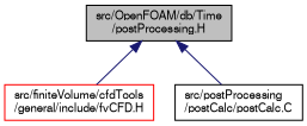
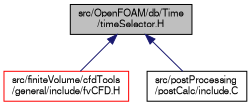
  digraph {
    node [color=black fontname=FreeSans fontsize=10 shape=record]
    edge [color=midnightblue dir=back fontname=FreeSans fontsize=10 labelfontname=FreeSans labelfontsize=10 style=solid]
-   n1 [fillcolor=grey75 fontcolor=black height=0.2 label="src/OpenFOAM/db/Time\l/postProcessing.H" style=filled width=0.4]
+   n1 [fillcolor=grey75 fontcolor=black height=0.2 label="src/OpenFOAM/db/Time\l/timeSelector.H" style=filled width=0.4]
    n2 [color=red height=0.2 label="src/finiteVolume/cfdTools\l/general/include/fvCFD.H" width=0.4]
-   n3 [height=0.2 label="src/postProcessing\l/postCalc/postCalc.C" width=0.4]
+   n3 [height=0.2 label="src/postProcessing\l/postCalc/include.C" width=0.4]
    n1 -> n2
    n1 -> n3
  }
